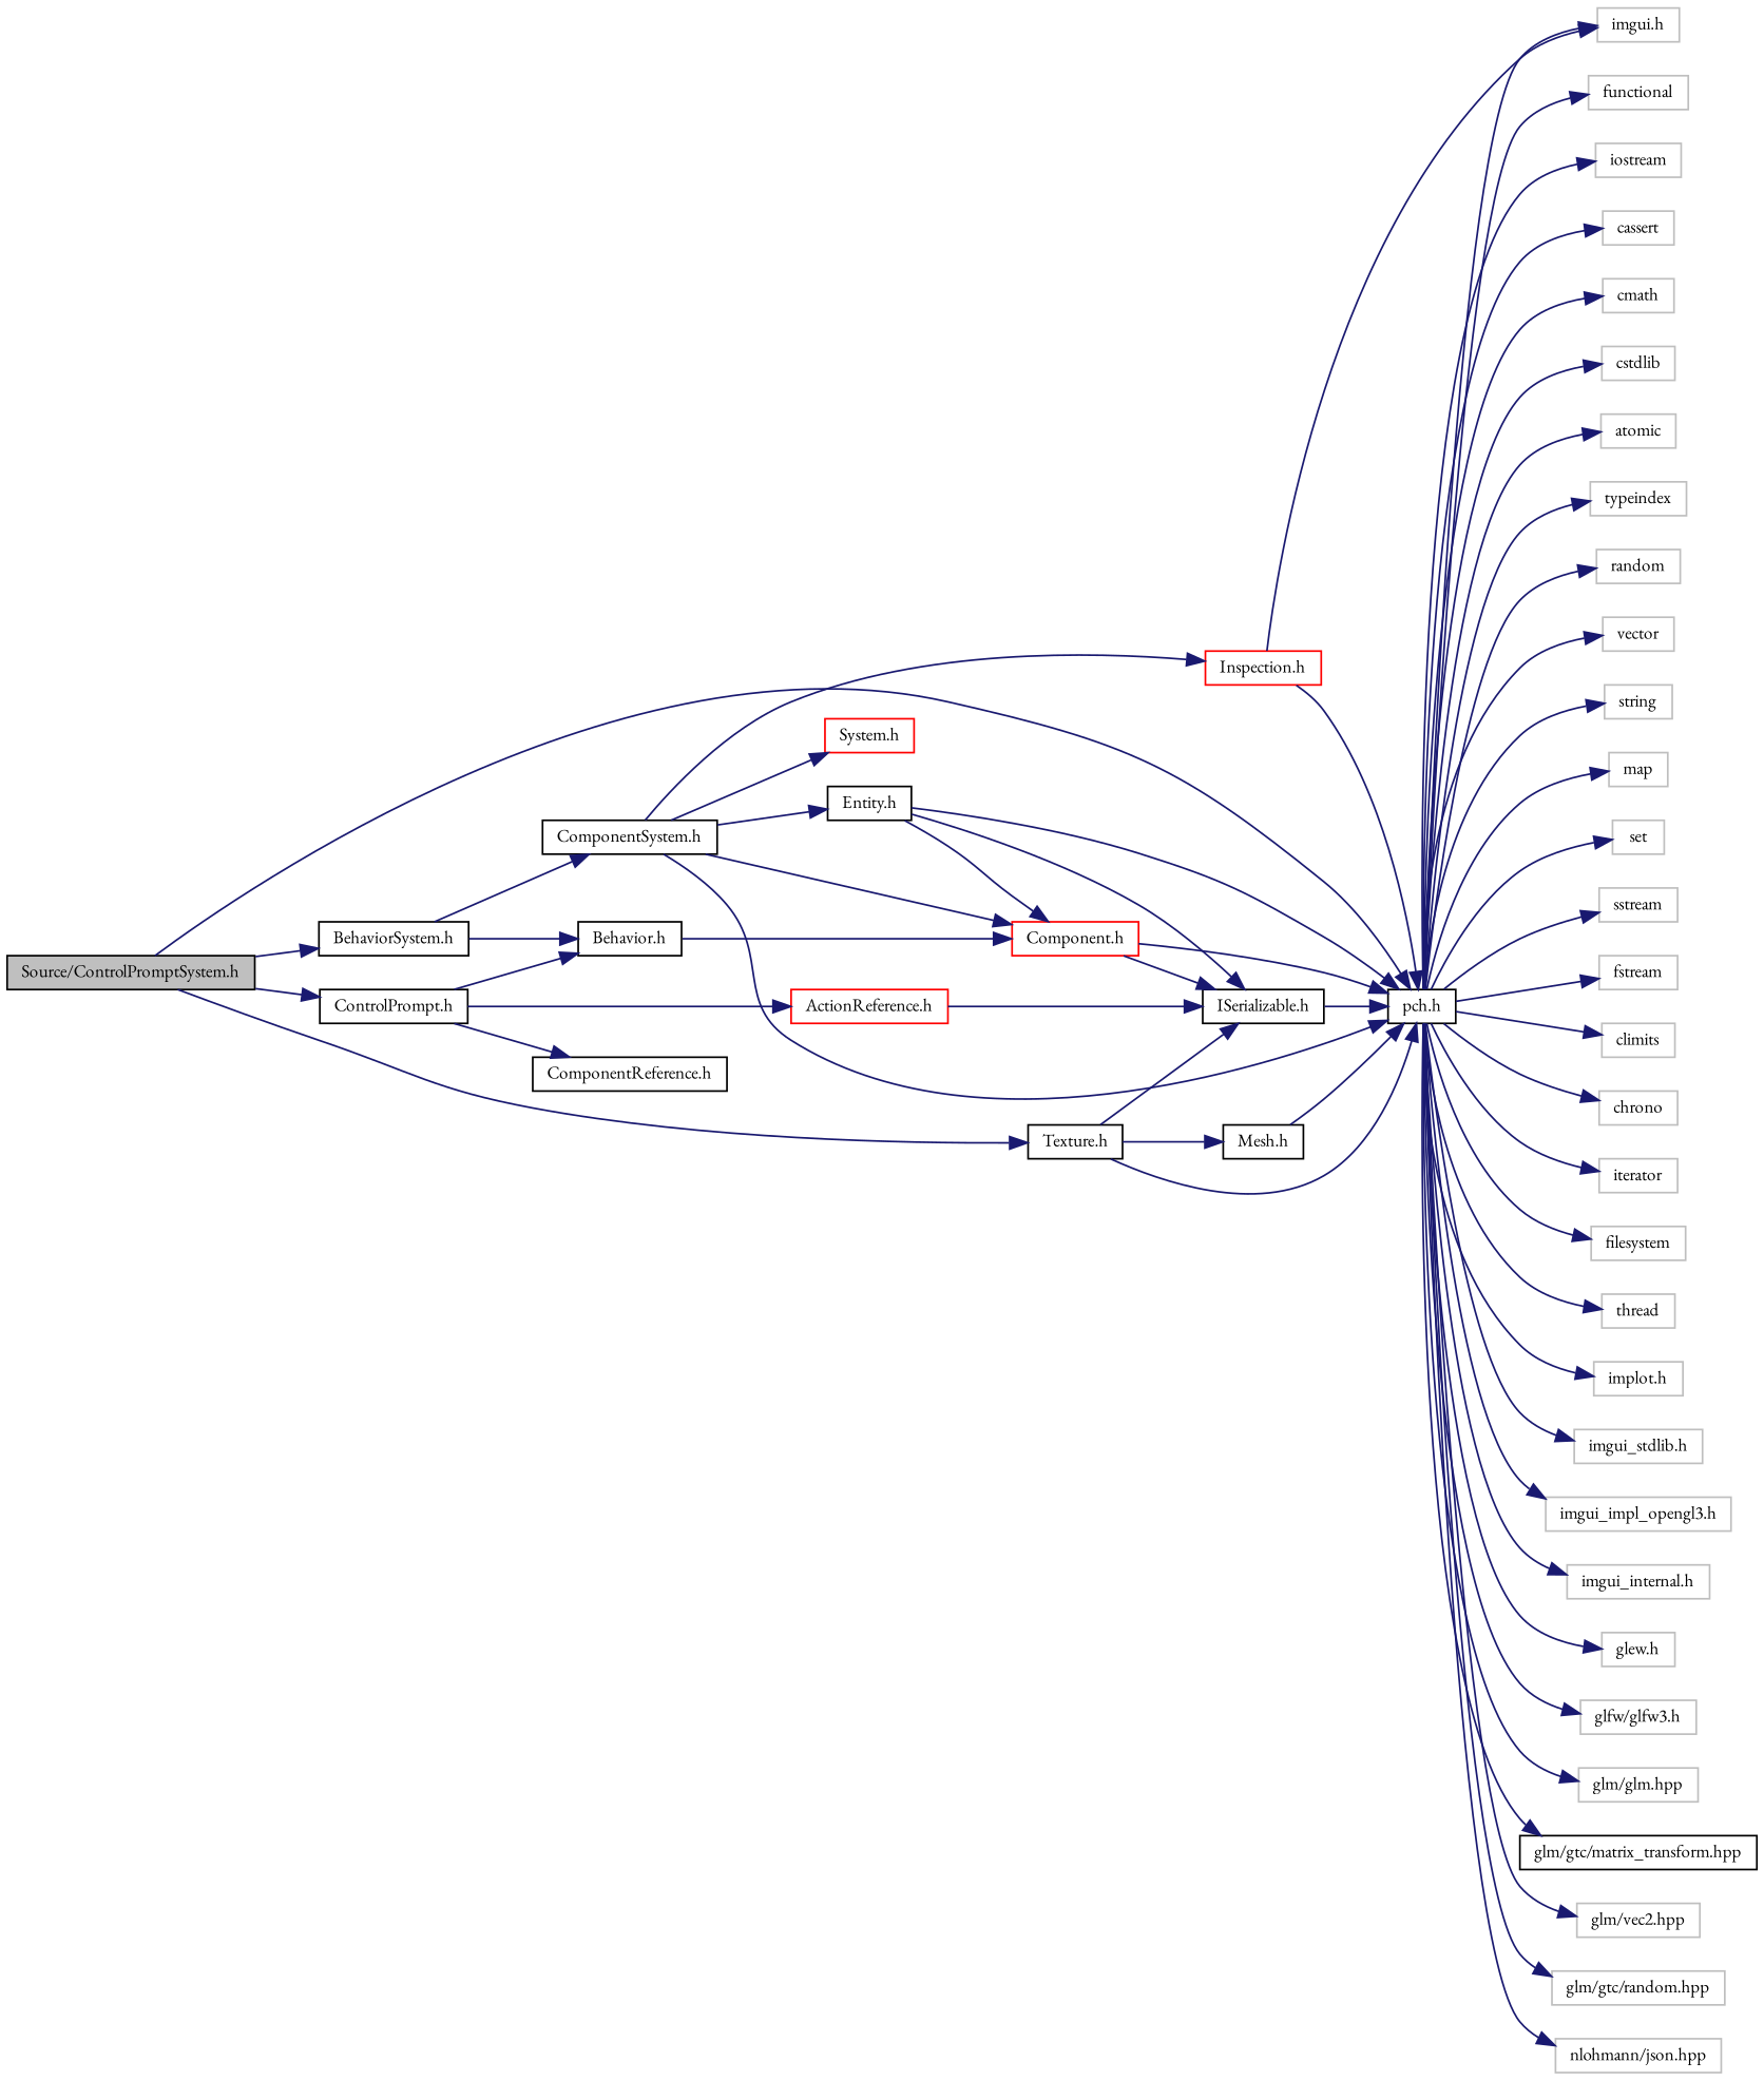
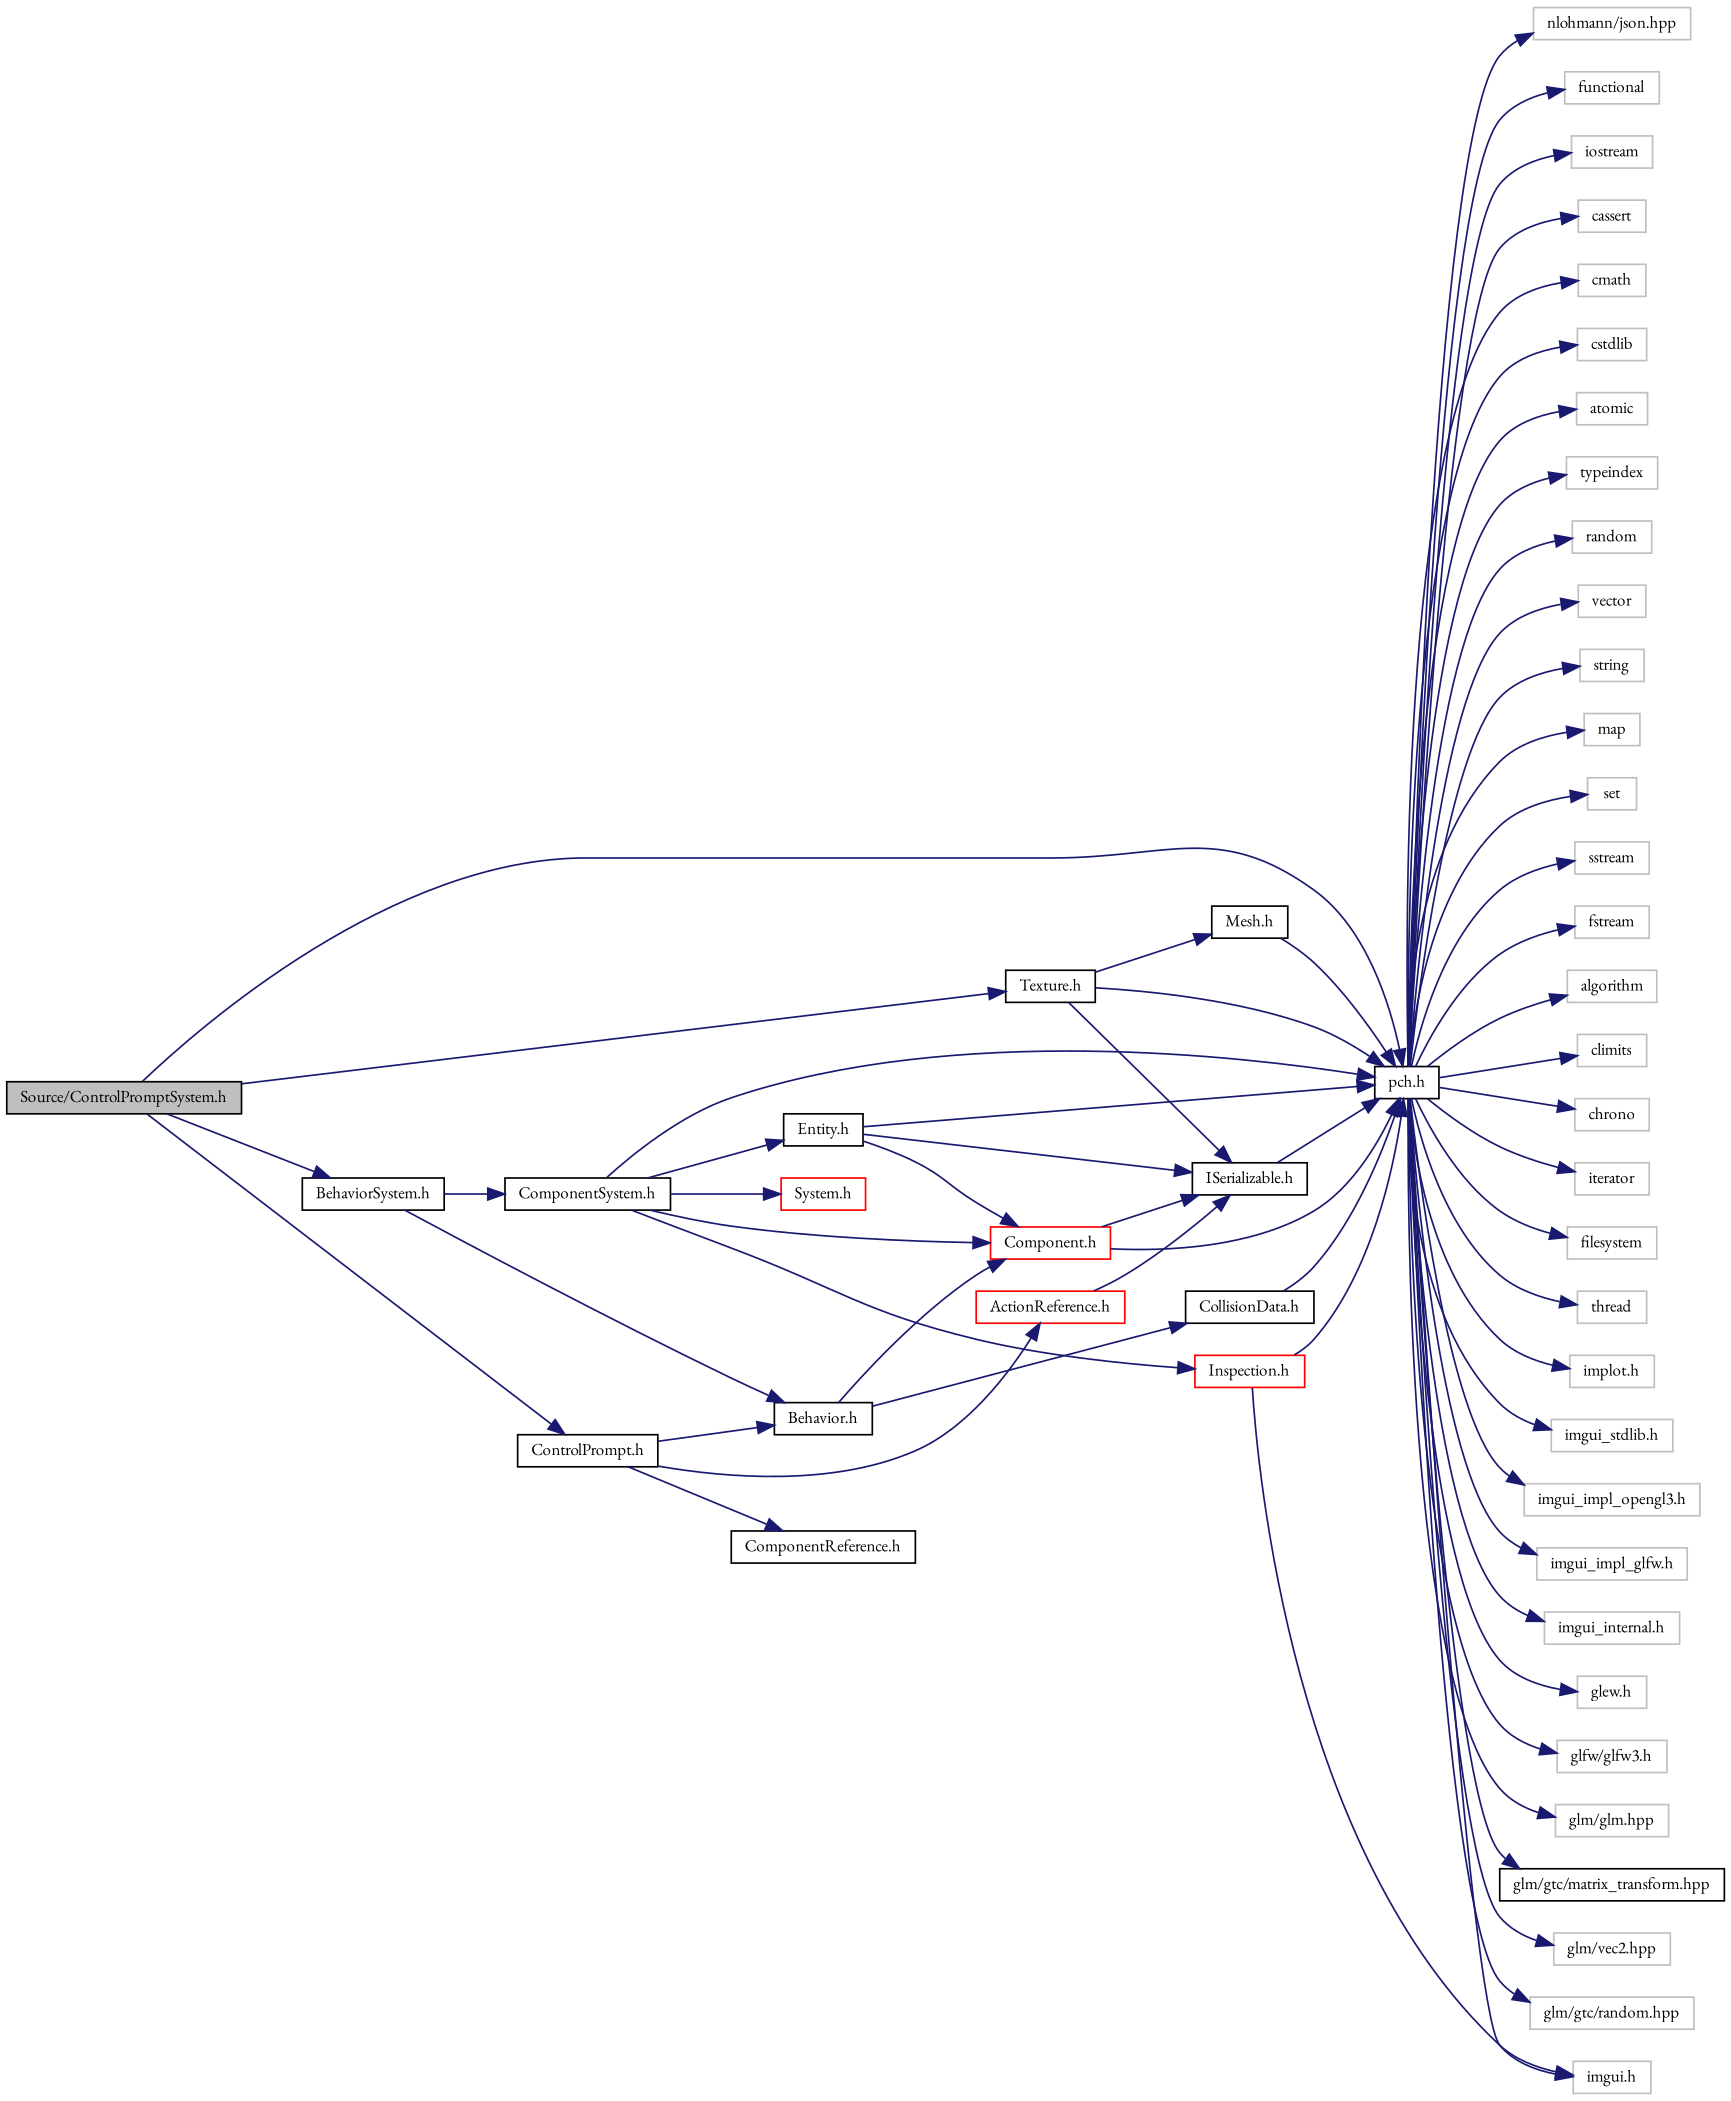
  digraph {
    fontname="EB Garamond"
    rankdir=LR
    node [color=grey75 fillcolor=white fontname="EB Garamond" fontsize=10 shape=record style=filled]
    edge [color=midnightblue fontname="EB Garamond" fontsize=10 labelfontname=Helvetica labelfontsize=10 style=solid]
    n1 [color=black fillcolor=grey75 fontcolor=black height=0.2 label="Source/ControlPromptSystem.h" width=0.4]
    n2 [color=black height=0.2 label="pch.h" width=0.4]
    n3 [color=black height=0.2 label="BehaviorSystem.h" width=0.4]
    n4 [color=black height=0.2 label="Texture.h" width=0.4]
    n5 [color=black height=0.2 label="ControlPrompt.h" width=0.4]
    n6 [height=0.2 label=functional width=0.4]
    n7 [height=0.2 label=iostream width=0.4]
    n8 [height=0.2 label=cassert width=0.4]
    n9 [height=0.2 label=cmath width=0.4]
    n10 [height=0.2 label=cstdlib width=0.4]
    n11 [height=0.2 label=atomic width=0.4]
    n12 [height=0.2 label=typeindex width=0.4]
    n13 [height=0.2 label=random width=0.4]
    n14 [height=0.2 label=vector width=0.4]
    n15 [height=0.2 label=string width=0.4]
    n16 [height=0.2 label=map width=0.4]
    n17 [height=0.2 label=set width=0.4]
    n18 [height=0.2 label=sstream width=0.4]
    n19 [height=0.2 label=fstream width=0.4]
+   n20 [height=0.2 label=algorithm width=0.4]
    n21 [height=0.2 label=climits width=0.4]
    n22 [height=0.2 label=chrono width=0.4]
    n23 [height=0.2 label=iterator width=0.4]
    n24 [height=0.2 label=filesystem width=0.4]
    n25 [height=0.2 label=thread width=0.4]
    n26 [height=0.2 label="imgui.h" width=0.4]
    n27 [height=0.2 label="implot.h" width=0.4]
    n28 [height=0.2 label="imgui_stdlib.h" width=0.4]
    n29 [height=0.2 label="imgui_impl_opengl3.h" width=0.4]
+   n30 [height=0.2 label="imgui_impl_glfw.h" width=0.4]
    n31 [height=0.2 label="imgui_internal.h" width=0.4]
    n32 [height=0.2 label="glew.h" width=0.4]
    n33 [height=0.2 label="glfw/glfw3.h" width=0.4]
    n34 [height=0.2 label="glm/glm.hpp" width=0.4]
    n35 [color=black height=0.2 label="glm/gtc/matrix_transform.hpp" width=0.4]
    n36 [height=0.2 label="glm/vec2.hpp" width=0.4]
    n37 [height=0.2 label="glm/gtc/random.hpp" width=0.4]
    n38 [height=0.2 label="nlohmann/json.hpp" width=0.4]
    n39 [color=black height=0.2 label="ComponentSystem.h" width=0.4]
    n40 [color=black height=0.2 label="Behavior.h" width=0.4]
    n41 [color=black height=0.2 label="ISerializable.h" width=0.4]
    n42 [color=black height=0.2 label="Mesh.h" width=0.4]
    n43 [color=red height=0.2 label="ActionReference.h" width=0.4]
    n44 [color=black height=0.2 label="ComponentReference.h" width=0.4]
    n45 [color=red height=0.2 label="System.h" width=0.4]
    n46 [color=red height=0.2 label="Component.h" width=0.4]
    n47 [color=black height=0.2 label="Entity.h" width=0.4]
    n48 [color=red height=0.2 label="Inspection.h" width=0.4]
+   n49 [color=black height=0.2 label="CollisionData.h" width=0.4]
    n1 -> n2
    n1 -> n3
    n1 -> n4
    n1 -> n5
    n2 -> n6
    n2 -> n7
    n2 -> n8
    n2 -> n9
    n2 -> n10
    n2 -> n11
    n2 -> n12
    n2 -> n13
    n2 -> n14
    n2 -> n15
    n2 -> n16
    n2 -> n17
    n2 -> n18
    n2 -> n19
+   n2 -> n20
    n2 -> n21
    n2 -> n22
    n2 -> n23
    n2 -> n24
    n2 -> n25
    n2 -> n26
    n2 -> n27
    n2 -> n28
    n2 -> n29
+   n2 -> n30
    n2 -> n31
    n2 -> n32
    n2 -> n33
    n2 -> n34
    n2 -> n35
    n2 -> n36
    n2 -> n37
    n2 -> n38
    n3 -> n39
    n3 -> n40
    n4 -> n2
    n4 -> n41
    n4 -> n42
    n5 -> n40
    n5 -> n43
    n5 -> n44
    n39 -> n2
    n39 -> n45
    n39 -> n46
    n39 -> n47
    n39 -> n48
    n40 -> n46
+   n40 -> n49
    n41 -> n2
    n42 -> n2
    n43 -> n41
    n46 -> n2
    n46 -> n41
    n47 -> n2
    n47 -> n41
    n47 -> n46
    n48 -> n2
    n48 -> n26
+   n49 -> n2
  }
